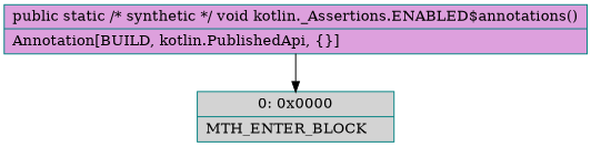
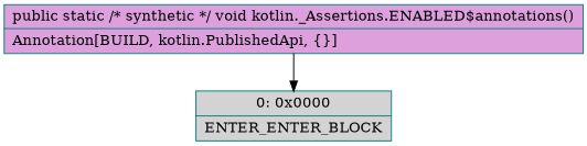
  digraph {
    node [color=teal shape=record style=filled]
-   n1 [label="{0\:\ 0x0000|MTH_ENTER_BLOCK\l}" fillcolor=lightgrey]
+   n1 [label="{0\:\ 0x0000|ENTER_ENTER_BLOCK\l}" fillcolor=lightgrey]
    n2 [label="{public static \/* synthetic *\/ void kotlin._Assertions.ENABLED$annotations()  | Annotation[BUILD, kotlin.PublishedApi, \{\}]\l}" fillcolor=plum]
    subgraph cluster_1 {
      label="R(0)"
    }
    n2 -> n1 [arrowhead=normal]
  }
